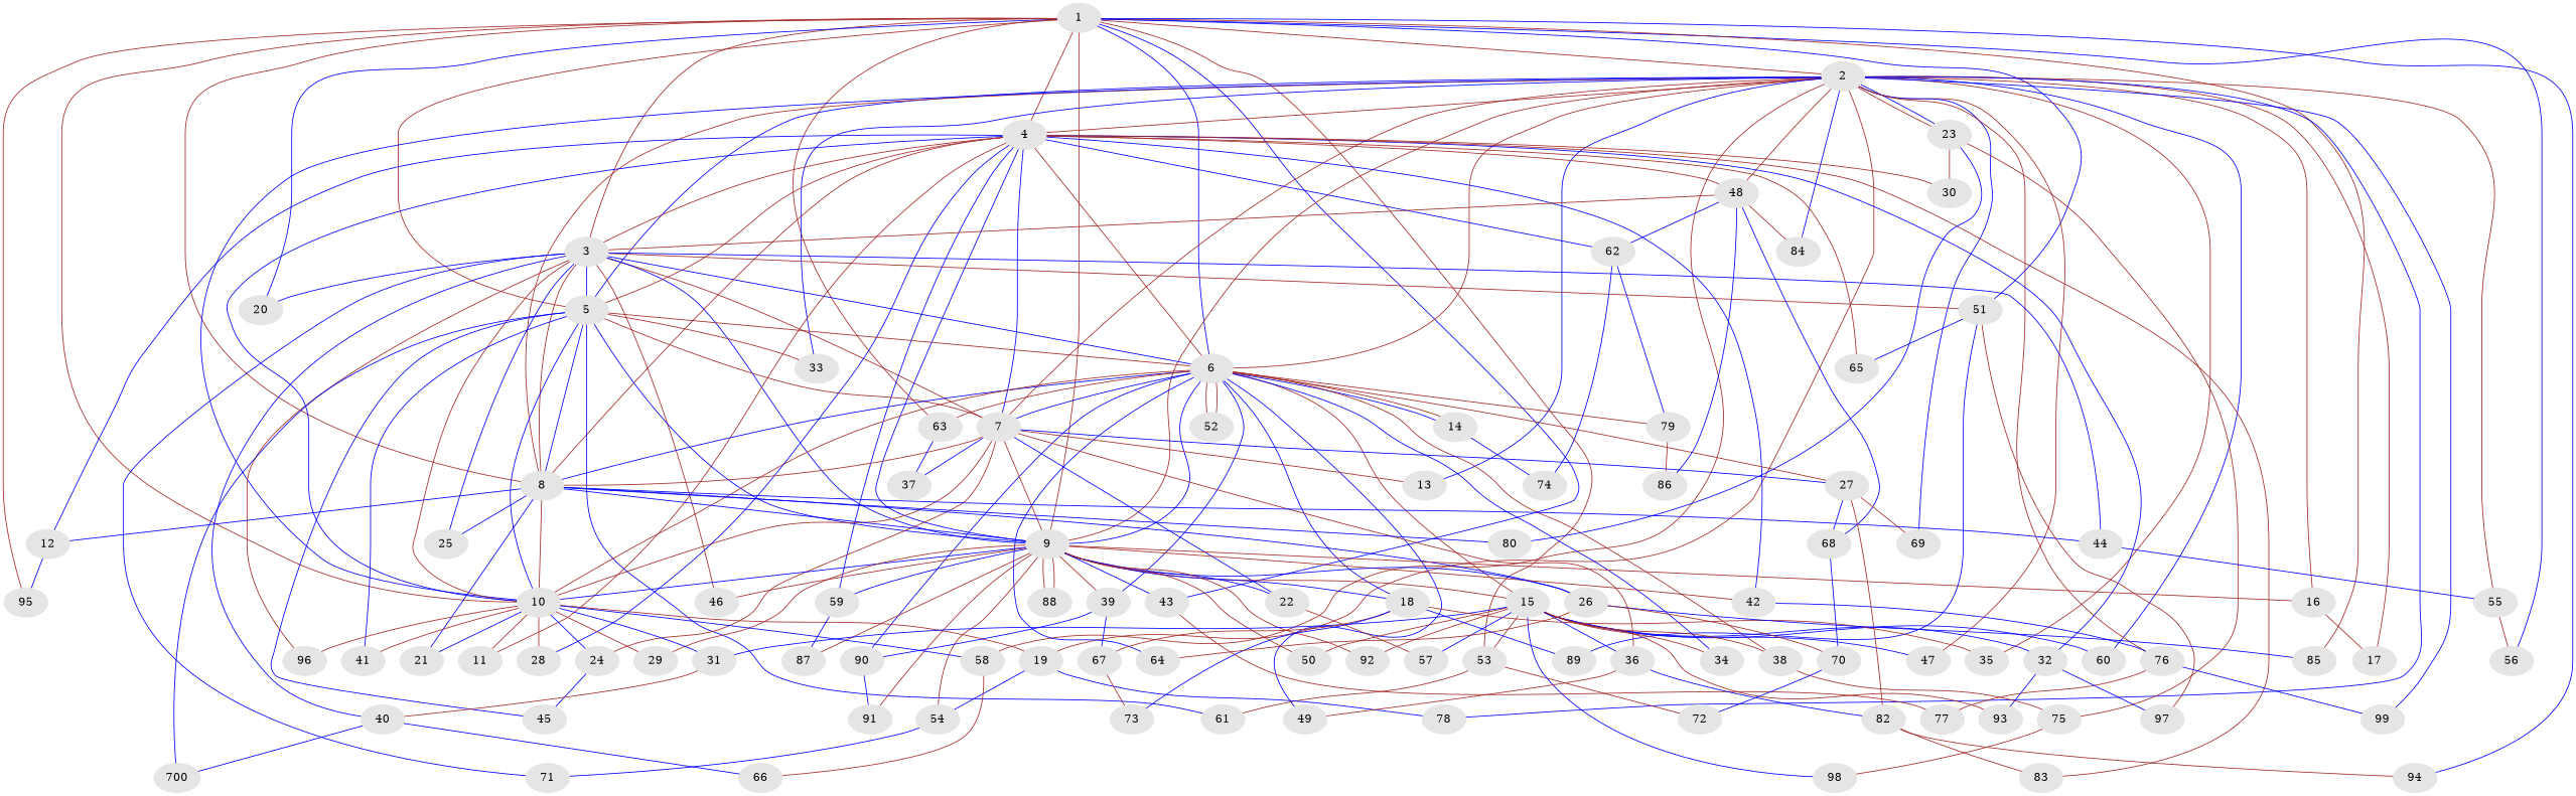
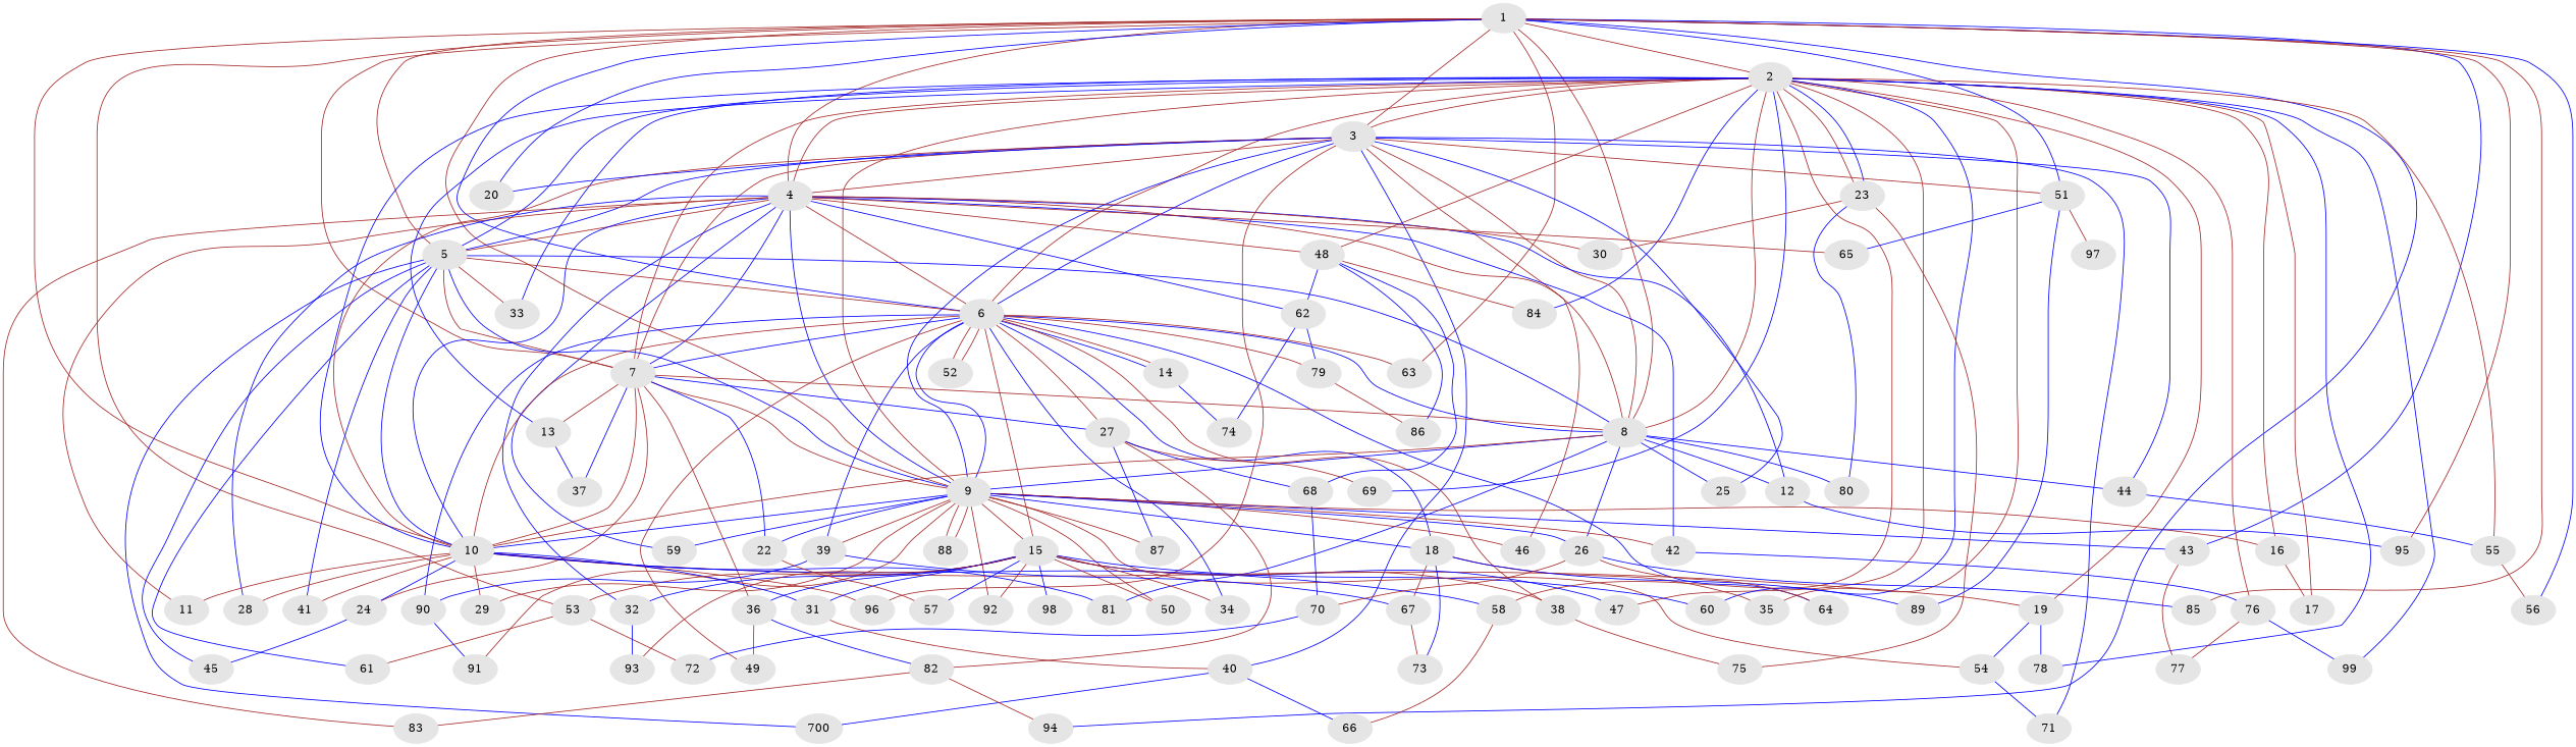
  graph {
    node [color=gray90 style=filled]
    edge [color=brown]
    1
    2
    3
    4
    5
    6
    7
    8
    9
    10
    20
    43
    51
    53
    56
    63
    85
    94
    95
    13
    16
    17
    19
    23
    33
    35
    47
    48
    55
    58
    60
    69
    76
    78
    84
    99
    25
    40
    44
    46
    71
    96
    11
    12
    28
    30
    32
    42
    59
    62
    65
    83
    41
    45
    61
    n56 [label=700]
    14
    15
    18
    27
    34
    38
    39
    49
    52
    64
    79
    90
    22
    24
    36
    37
-   21
+   21 [label=81]
    26
    80
    29
    50
    54
    87
    88
    91
    92
    31
    77
    89
    97
    72
    75
    68
    86
    66
    93
    74
    57
    98
    67
    73
    82
    70
    1 -- 2
    1 -- 3
    1 -- 4
    1 -- 5
    1 -- 6 [color=blue]
+   1 -- 7
    1 -- 8
    1 -- 9
    1 -- 10
    1 -- 20 [color=blue]
    1 -- 43 [color=blue]
    1 -- 51 [color=blue]
    1 -- 53
    1 -- 56 [color=blue]
    1 -- 63
    1 -- 85
    1 -- 94 [color=blue]
    1 -- 95
-   48 -- 3
+   2 -- 3
    2 -- 4
    2 -- 5 [color=blue]
    2 -- 6
    2 -- 7
    2 -- 8
    2 -- 9
    2 -- 10 [color=blue]
    2 -- 13 [color=blue]
    2 -- 16
    2 -- 17
    2 -- 19
    2 -- 23
    2 -- 23 [color=blue]
    2 -- 33 [color=blue]
    2 -- 35
    2 -- 47
    2 -- 48
    2 -- 55
    2 -- 58
    2 -- 60 [color=blue]
    2 -- 69 [color=blue]
    2 -- 76
    2 -- 78 [color=blue]
    2 -- 84 [color=blue]
    2 -- 99 [color=blue]
    3 -- 4
    3 -- 5 [color=blue]
    3 -- 6 [color=blue]
    3 -- 7
    3 -- 8
    3 -- 9 [color=blue]
    3 -- 10
    3 -- 20 [color=blue]
    3 -- 51
    3 -- 25 [color=blue]
    3 -- 40 [color=blue]
    3 -- 44 [color=blue]
    3 -- 46
    3 -- 71 [color=blue]
    3 -- 96
    4 -- 5
    4 -- 6
    4 -- 7 [color=blue]
    4 -- 8
    4 -- 9 [color=blue]
    4 -- 10 [color=blue]
    4 -- 48
    4 -- 11
    4 -- 12 [color=blue]
    4 -- 28 [color=blue]
    4 -- 30
    4 -- 32 [color=blue]
    4 -- 42 [color=blue]
    4 -- 59 [color=blue]
    4 -- 62 [color=blue]
    4 -- 65
    4 -- 83
    5 -- 6
    5 -- 7
    5 -- 8 [color=blue]
    5 -- 9 [color=blue]
    5 -- 10 [color=blue]
    5 -- 33
    5 -- 41 [color=blue]
    5 -- 45 [color=blue]
    5 -- 61 [color=blue]
    5 -- n56 [color=blue]
    6 -- 7 [color=blue]
    6 -- 8 [color=blue]
    6 -- 9 [color=blue]
    6 -- 10
    6 -- 63
    6 -- 14 [color=blue]
    6 -- 14
    6 -- 15
    6 -- 18 [color=blue]
    6 -- 27
    6 -- 34 [color=blue]
    6 -- 38
    6 -- 39 [color=blue]
-   6 -- 49 [color=blue]
+   6 -- 49
    6 -- 52
    6 -- 52
    6 -- 64 [color=blue]
    6 -- 79
    6 -- 90 [color=blue]
    7 -- 8
    7 -- 9
    7 -- 10
    7 -- 13
    7 -- 27 [color=blue]
    7 -- 22 [color=blue]
    7 -- 24
    7 -- 36
    7 -- 37 [color=blue]
    8 -- 9 [color=blue]
    8 -- 10
    8 -- 25 [color=blue]
    8 -- 44 [color=blue]
    8 -- 12 [color=blue]
    8 -- 21 [color=blue]
    8 -- 26 [color=blue]
    8 -- 80 [color=blue]
    9 -- 10 [color=blue]
    9 -- 43 [color=blue]
    9 -- 16
    9 -- 46
    9 -- 42
    9 -- 59 [color=blue]
    9 -- 15
    9 -- 18 [color=blue]
    9 -- 39
    9 -- 22 [color=blue]
    9 -- 26 [color=blue]
    9 -- 29
    9 -- 50
    9 -- 54
    9 -- 87
    9 -- 88
    9 -- 88
    9 -- 91
    9 -- 92
    10 -- 19
    10 -- 58 [color=blue]
    10 -- 96
    10 -- 11
    10 -- 28
    10 -- 41
    10 -- 24 [color=blue]
    10 -- 21 [color=blue]
    10 -- 29
    10 -- 31 [color=blue]
    43 -- 77
    51 -- 65 [color=blue]
    51 -- 89 [color=blue]
    51 -- 97
    53 -- 61
    53 -- 72
-   63 -- 37 [color=blue]
+   13 -- 37 [color=blue]
    16 -- 17
    19 -- 78 [color=blue]
    19 -- 54 [color=blue]
    23 -- 30
    23 -- 80 [color=blue]
    23 -- 75
    48 -- 84
    48 -- 62 [color=blue]
    48 -- 68 [color=blue]
    48 -- 86 [color=blue]
    55 -- 56
    58 -- 66
    76 -- 99 [color=blue]
    76 -- 77
    40 -- n56 [color=blue]
    40 -- 66 [color=blue]
    44 -- 55 [color=blue]
    12 -- 95 [color=blue]
-   32 -- 97 [color=blue]
    32 -- 93 [color=blue]
    42 -- 76 [color=blue]
    62 -- 79 [color=blue]
    62 -- 74 [color=blue]
    14 -- 74 [color=blue]
    15 -- 53
    15 -- 47 [color=blue]
    15 -- 60 [color=blue]
    15 -- 32 [color=blue]
    15 -- 34
    15 -- 38
    15 -- 36 [color=blue]
    15 -- 50
    15 -- 92
    15 -- 31 [color=blue]
    15 -- 93
    15 -- 57 [color=blue]
    15 -- 98 [color=blue]
    18 -- 35
    18 -- 89 [color=blue]
    18 -- 67
    18 -- 73 [color=blue]
    27 -- 69
-   59 -- 87 [color=blue]
+   27 -- 87 [color=blue]
    27 -- 68 [color=blue]
    27 -- 82
    38 -- 75
    39 -- 90 [color=blue]
    39 -- 67 [color=blue]
    79 -- 86
    90 -- 91 [color=blue]
    22 -- 57
    24 -- 45 [color=blue]
    36 -- 49
    36 -- 82 [color=blue]
    26 -- 85 [color=blue]
    26 -- 64
    26 -- 70
    54 -- 71 [color=blue]
    31 -- 40
-   75 -- 98
    68 -- 70 [color=blue]
    67 -- 73
    82 -- 94
    82 -- 83
    70 -- 72 [color=blue]
  }
